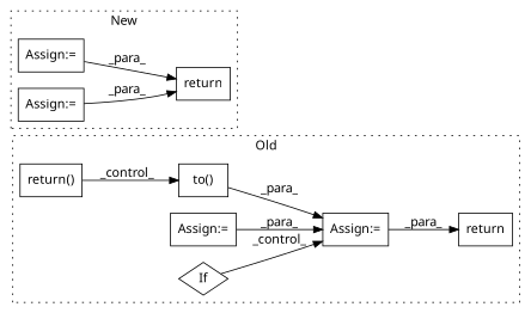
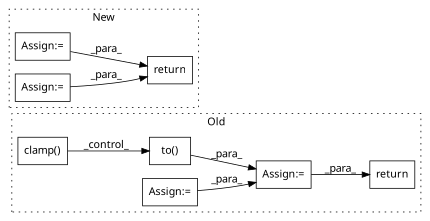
  digraph {
    fontname="Noto Sans"
    rankdir=LR
    node [a=68 fontname="Noto Sans" l=3 shape=box]
    edge [fontname="Noto Sans"]
-   n1 [a=75 l=39 label="return()" s=4444]
+   n1 [a=75 l=39 label="clamp()" s=4444]
    n2 [a=93 l=7 label=return s=5643]
    n3 [label="Assign:=" s=5610]
    n4 [label="Assign:=" s=5447]
    n5 [a=75 l="22,1" label="to()" s="4508,4541"]
-   n6 [a=96 label=If s=5563 shape=diamond]
    n7 [a=93 l=7 label=return s=5886]
    n8 [label="Assign:=" s=5374]
    n9 [label="Assign:=" s=5058]
    subgraph cluster_1 {
      label=Old
      style=dotted
      n1
      n2
      n3
      n4
      n5
-     n6
    }
    subgraph cluster_2 {
      label=New
      style=dotted
      n7
      n8
      n9
    }
    n1 -> n5 [label=_control_]
    n3 -> n2 [label=_para_]
    n4 -> n3 [label=_para_]
    n5 -> n3 [label=_para_]
-   n6 -> n3 [label=_control_]
    n8 -> n7 [label=_para_]
    n9 -> n7 [label=_para_]
  }
